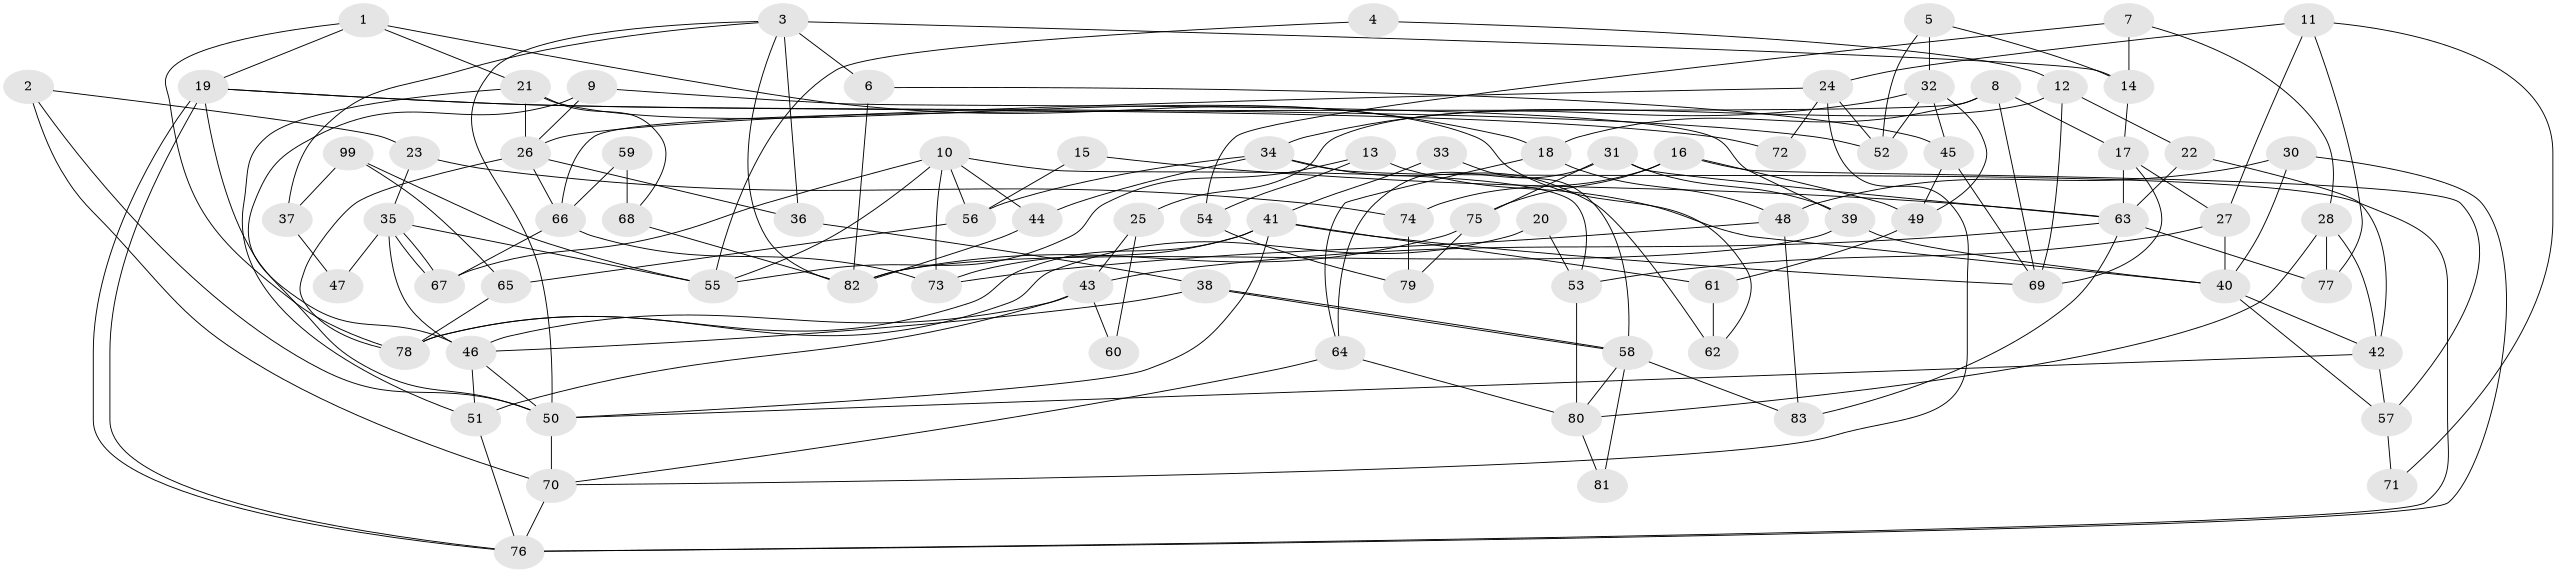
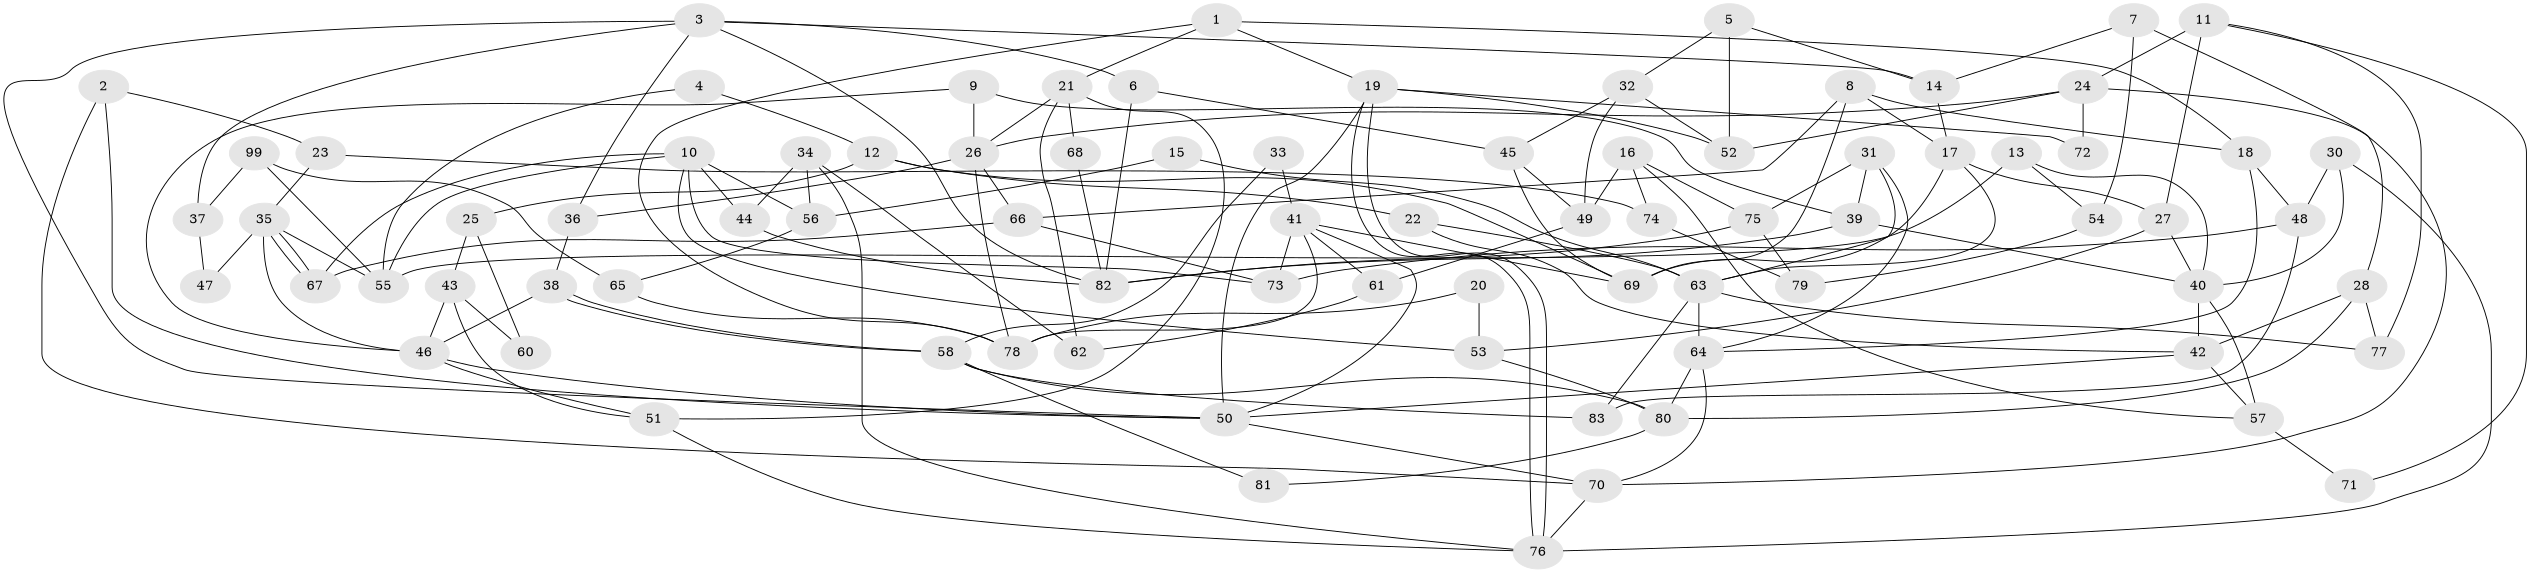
  graph {
    node [color=gray90 style=filled]
    1
    18
    19
    21
    78
    48
    64
    50
    52
    72
    76
    26
    51
    62
    68
    2
    23
    70
    74
    35
    3
    6
    14
    36
    37
    82
    45
    17
    38
    47
    4
    12
    55
    69
    22
    25
    5
    32
    49
    34
    7
    28
    54
    77
    42
    80
    79
    8
    66
    27
    63
    67
    73
    9
    39
    46
    40
    10
    44
    53
    56
    65
    11
    24
    71
    43
    60
    13
    57
    15
    83
    16
    75
    61
    20
    81
    n77 [label=99]
    30
    31
    33
    41
    58
-   59
    1 -- 18
    1 -- 19
    1 -- 21
    1 -- 78
    18 -- 48
    18 -- 64
    19 -- 50
    19 -- 52
    19 -- 72
    19 -- 76
    19 -- 76
    21 -- 26
    21 -- 51
    21 -- 62
    21 -- 68
    48 -- 73
    48 -- 83
    64 -- 70
    64 -- 80
    50 -- 70
    26 -- 78
    26 -- 36
    26 -- 66
    51 -- 76
    68 -- 82
    2 -- 50
    2 -- 23
    2 -- 70
    23 -- 74
    23 -- 35
    70 -- 76
    74 -- 79
    35 -- 47
    35 -- 55
    35 -- 67
    35 -- 67
    35 -- 46
    3 -- 50
    3 -- 6
    3 -- 14
    3 -- 36
    3 -- 37
    3 -- 82
    6 -- 82
    6 -- 45
    14 -- 17
    36 -- 38
    37 -- 47
    45 -- 69
    45 -- 49
    17 -- 69
    17 -- 27
    17 -- 63
    38 -- 46
    38 -- 58
    38 -- 58
    4 -- 12
    4 -- 55
    12 -- 69
    12 -- 22
    12 -- 25
    22 -- 42
    22 -- 63
    25 -- 43
    25 -- 60
    5 -- 52
    5 -- 14
    5 -- 32
    32 -- 52
    32 -- 45
    32 -- 49
-   32 -- 34
    49 -- 61
    34 -- 76
    34 -- 62
    34 -- 44
    34 -- 56
    7 -- 14
    7 -- 28
    7 -- 54
    28 -- 77
    28 -- 42
    28 -- 80
    54 -- 79
    42 -- 50
    42 -- 57
    80 -- 81
    8 -- 18
    8 -- 17
    8 -- 69
    8 -- 66
    66 -- 67
    66 -- 73
    27 -- 40
    27 -- 53
-   63 -- 43
+   63 -- 64
    63 -- 77
    63 -- 83
    9 -- 26
    9 -- 39
    9 -- 46
    39 -- 82
    39 -- 40
    46 -- 50
    46 -- 51
    40 -- 42
    40 -- 57
    10 -- 55
    10 -- 67
    10 -- 73
    10 -- 44
    10 -- 53
    10 -- 56
    44 -- 82
    53 -- 80
    56 -- 65
    65 -- 78
    11 -- 77
    11 -- 27
    11 -- 24
    11 -- 71
    24 -- 52
    24 -- 72
    24 -- 26
    24 -- 70
    43 -- 51
    43 -- 46
    43 -- 60
    13 -- 55
    13 -- 54
    13 -- 40
    57 -- 71
    15 -- 63
    15 -- 56
    16 -- 74
    16 -- 49
    16 -- 57
    16 -- 75
    75 -- 82
    75 -- 79
    61 -- 62
    20 -- 78
    20 -- 53
    n77 -- 37
    n77 -- 55
    n77 -- 65
    30 -- 48
    30 -- 76
    30 -- 40
    31 -- 64
    31 -- 63
    31 -- 39
    31 -- 75
    33 -- 41
    33 -- 58
    41 -- 78
    41 -- 50
    41 -- 69
    41 -- 73
    41 -- 61
    58 -- 80
    58 -- 83
    58 -- 81
-   59 -- 68
-   59 -- 66
  }
